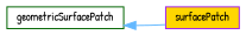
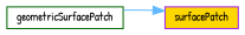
  digraph {
    rankdir=LR
    fontname="Patrick Hand"
    node [fontname="Patrick Hand" fontsize=10 shape=box style=filled]
    n1 [color=darkgreen fillcolor=white height=0.2 label=geometricSurfacePatch width=0.4]
    n2 [color=purple fillcolor=gold height=0.2 label=surfacePatch width=0.4]
-   n1 -> n2 [color=steelblue1 dir=back fontname="Patrick Hand" fontsize=10 labelfontname=Helvetica labelfontsize=10 style=solid]
+   n2 -> n1 [color=steelblue1 dir=back fontname="Patrick Hand" fontsize=10 labelfontname=Helvetica labelfontsize=10 style=solid]
  }
